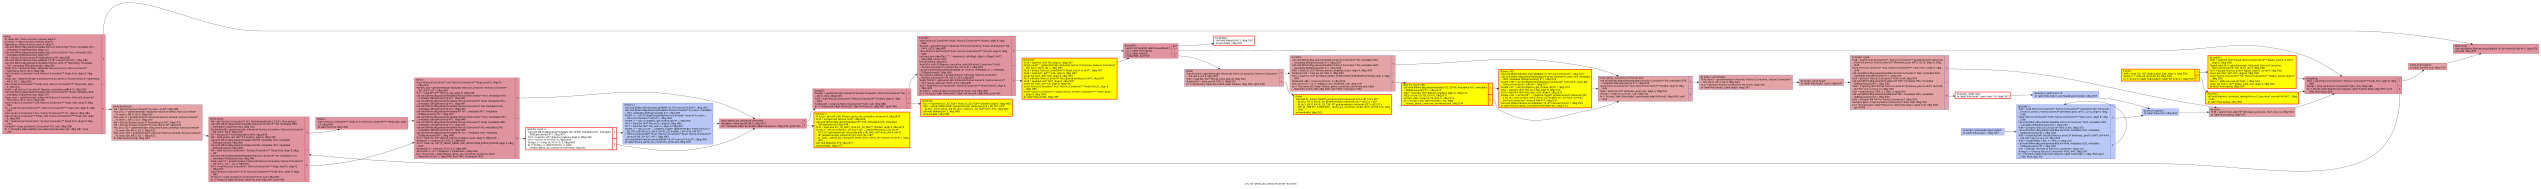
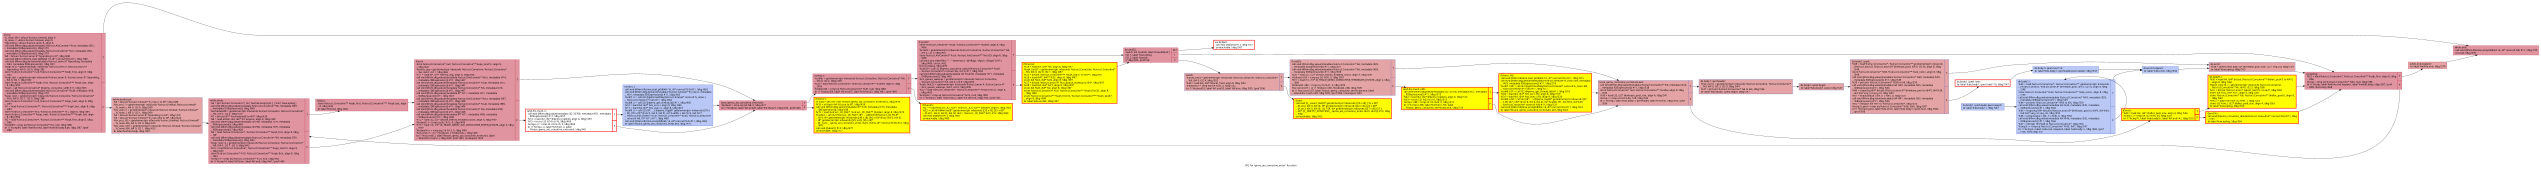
  digraph {
    fontname="Noto Sans"
    label="CFG for 'qemu_aio_coroutine_enter' function"
    rankdir=LR
    node [color="#3d50c3ff" fillcolor="#b70d2870" fontname="Noto Sans" shape=record style=filled]
    edge [fontname="Noto Sans" tailport=s0]
    n1 [color="#b70d28ff" label="{entry:\l  %_now.i.i84 = alloca %struct.timeval, align 8\l  %_now.i.i = alloca %struct.timeval, align 8\l  %pending = alloca %struct.anon.9, align 8\l  call void @llvm.dbg.value(metadata %struct.AioContext* %ctx, metadata !361,\l... metadata !DIExpression()), !dbg !379\l  call void @llvm.dbg.value(metadata %struct.Coroutine* %co, metadata !362,\l... metadata !DIExpression()), !dbg !379\l  %0 = bitcast %struct.anon.9* %pending to i8*, !dbg !380\l  call void @llvm.lifetime.start.p0i8(i64 16, i8* nonnull %0) #11, !dbg !380\l  call void @llvm.dbg.declare(metadata %struct.anon.9* %pending, metadata\l... !363, metadata !DIExpression()), !dbg !381\l  %sqh_first = getelementptr inbounds %struct.anon.9, %struct.anon.9*\l... %pending, i64 0, i32 0, !dbg !382\l  store %struct.Coroutine* null, %struct.Coroutine** %sqh_first, align 8, !dbg\l... !382\l  %sqh_last = getelementptr inbounds %struct.anon.9, %struct.anon.9* %pending,\l... i64 0, i32 1, !dbg !382\l  store %struct.Coroutine** %sqh_first, %struct.Coroutine*** %sqh_last, align\l... 8, !dbg !382\l  %call = call %struct.Coroutine* @qemu_coroutine_self() #11, !dbg !383\l  call void @llvm.dbg.value(metadata %struct.Coroutine* %call, metadata !368,\l... metadata !DIExpression()), !dbg !379\l  %sqe_next = getelementptr inbounds %struct.Coroutine, %struct.Coroutine*\l... %co, i64 0, i32 7, i32 0, !dbg !384\l  store %struct.Coroutine* null, %struct.Coroutine** %sqe_next, align 8, !dbg\l... !384\l  %1 = load %struct.Coroutine**, %struct.Coroutine*** %sqh_last, align 8, !dbg\l... !384\l  store %struct.Coroutine* %co, %struct.Coroutine** %1, align 8, !dbg !384\l  store %struct.Coroutine** %sqe_next, %struct.Coroutine*** %sqh_last, align\l... 8, !dbg !384\l  %2 = load %struct.Coroutine*, %struct.Coroutine** %sqh_first, align 8, !dbg\l... !386\l  %cmp99 = icmp eq %struct.Coroutine* %2, null, !dbg !386\l  br i1 %cmp99, label %while.end, label %while.body.lr.ph, !dbg !387, !prof\l... !388\l|{<s0>T|<s1>F}}"]
    n2 [color="#b70d28ff" label="{while.end:                                        \l  call void @llvm.lifetime.end.p0i8(i64 16, i8* nonnull %0) #11, !dbg !570\l  ret void, !dbg !570\l}"]
    n3 [fillcolor="#c32e3170" label="{while.body.lr.ph:                                 \l  %3 = bitcast %struct.timeval* %_now.i.i to i8*, !dbg !389\l  %tv_sec.i.i = getelementptr inbounds %struct.timeval, %struct.timeval*\l... %_now.i.i, i64 0, i32 0, !dbg !389\l  %tv_usec.i.i = getelementptr inbounds %struct.timeval, %struct.timeval*\l... %_now.i.i, i64 0, i32 1, !dbg !389\l  %4 = bitcast %struct.anon.9* %pending to i64*, !dbg !419\l  %5 = bitcast %struct.timeval* %_now.i.i84 to i8*, !dbg !423\l  %tv_sec.i.i92 = getelementptr inbounds %struct.timeval, %struct.timeval*\l... %_now.i.i84, i64 0, i32 0, !dbg !423\l  %tv_usec.i.i93 = getelementptr inbounds %struct.timeval, %struct.timeval*\l... %_now.i.i84, i64 0, i32 1, !dbg !423\l  br label %while.body, !dbg !387\l}"]
    n4 [color="#b70d28ff" label="{while.body:                                       \l  %6 = phi %struct.Coroutine* [ %2, %while.body.lr.ph ], [ %52, %sw.epilog ]\l  call void @llvm.dbg.value(metadata %struct.Coroutine* %6, metadata !369,\l... metadata !DIExpression()), !dbg !438\l  %scheduled8 = getelementptr inbounds %struct.Coroutine, %struct.Coroutine*\l... %6, i64 0, i32 6, !dbg !439\l  %7 = bitcast i8** %scheduled8 to i64*, !dbg !439\l  %8 = load atomic i64, i64* %7 acquire, align 8, !dbg !439\l  call void @llvm.dbg.value(metadata i64 %8, metadata !374, metadata\l... !DIExpression()), !dbg !440\l  call void @llvm.dbg.value(metadata i64 %8, metadata !373, metadata\l... !DIExpression()), !dbg !438\l  %9 = load %struct.Coroutine*, %struct.Coroutine** %sqh_first, align 8, !dbg\l... !441\l  call void @llvm.dbg.value(metadata %struct.Coroutine* %9, metadata !376,\l... metadata !DIExpression()), !dbg !442\l  %sqe_next12 = getelementptr inbounds %struct.Coroutine, %struct.Coroutine*\l... %9, i64 0, i32 7, i32 0, !dbg !443\l  %10 = load %struct.Coroutine*, %struct.Coroutine** %sqe_next12, align 8,\l... !dbg !443\l  store %struct.Coroutine* %10, %struct.Coroutine** %sqh_first, align 8, !dbg\l... !443\l  %cmp14 = icmp eq %struct.Coroutine* %10, null, !dbg !443\l  br i1 %cmp14, label %if.then, label %if.end, !dbg !441, !prof !445\l|{<s0>T|<s1>F}}"]
    n5 [color="#b70d28ff" label="{if.then:                                          \l  store %struct.Coroutine** %sqh_first, %struct.Coroutine*** %sqh_last, align\l... 8, !dbg !443\l  br label %if.end, !dbg !443\l}"]
    n6 [color="#b70d28ff" label="{if.end:                                           \l  store %struct.Coroutine* null, %struct.Coroutine** %sqe_next12, align 8,\l... !dbg !441\l  %entry_arg = getelementptr inbounds %struct.Coroutine, %struct.Coroutine*\l... %6, i64 0, i32 1, !dbg !446\l  %11 = load i8*, i8** %entry_arg, align 8, !dbg !446\l  call void @llvm.dbg.value(metadata %struct.AioContext* %ctx, metadata !414,\l... metadata !DIExpression()) #11, !dbg !447\l  call void @llvm.dbg.value(metadata %struct.Coroutine* %call, metadata !415,\l... metadata !DIExpression()) #11, !dbg !447\l  call void @llvm.dbg.value(metadata %struct.Coroutine* %6, metadata !416,\l... metadata !DIExpression()) #11, !dbg !447\l  call void @llvm.dbg.value(metadata i8* %11, metadata !417, metadata\l... !DIExpression()) #11, !dbg !447\l  call void @llvm.dbg.value(metadata %struct.AioContext* %ctx, metadata !397,\l... metadata !DIExpression()) #11, !dbg !448\l  call void @llvm.dbg.value(metadata %struct.Coroutine* %call, metadata !398,\l... metadata !DIExpression()) #11, !dbg !448\l  call void @llvm.dbg.value(metadata %struct.Coroutine* %6, metadata !399,\l... metadata !DIExpression()) #11, !dbg !448\l  call void @llvm.dbg.value(metadata i8* %11, metadata !400, metadata\l... !DIExpression()) #11, !dbg !448\l  %12 = load i32, i32* @trace_events_enabled_count, align 4, !dbg !449\l  %tobool.i.i = icmp eq i32 %12, 0, !dbg !449\l  %13 = load i16, i16* @_TRACE_QEMU_AIO_COROUTINE_ENTER_DSTATE, align 2, !dbg\l... !449\l  %tobool4.i.i = icmp eq i16 %13, 0, !dbg !449\l  %or.cond.i.i = or i1 %tobool.i.i, %tobool4.i.i, !dbg !449\l  br i1 %or.cond.i.i, label %trace_qemu_aio_coroutine_enter.exit, label\l... %land.lhs.true5.i.i, !dbg !449, !prof !445, !misexpect !450\l|{<s0>T|<s1>F}}"]
    n7 [color="#b70d28ff" label="{trace_qemu_aio_coroutine_enter.exit:              \l  %tobool = icmp eq i64 %8, 0, !dbg !471\l  br i1 %tobool, label %if.end23, label %if.then21, !dbg !473, !prof !445\l|{<s0>T|<s1>F}}"]
    n8 [color=red label="{land.lhs.true5.i.i:                               \l  call void @llvm.dbg.value(metadata i32 32768, metadata !451, metadata\l... !DIExpression()) #11, !dbg !457\l  %14 = load i32, i32* @qemu_loglevel, align 4, !dbg !459\l  %15 = trunc i32 %14 to i16, !dbg !460\l  %cmp.i.i.i = icmp slt i16 %15, 0, !dbg !460\l  br i1 %cmp.i.i.i, label %if.then.i.i, label\l... %trace_qemu_aio_coroutine_enter.exit, !dbg !461\l|{<s0>T|<s1>F}}" penwidth=3.0 fillcolor="" style=""]
    n9 [color="#b70d28ff" label="{if.end23:                                         \l  %caller = getelementptr inbounds %struct.Coroutine, %struct.Coroutine* %6,\l... i64 0, i32 2, !dbg !478\l  %20 = load %struct.Coroutine*, %struct.Coroutine** %caller, align 8, !dbg\l... !478\l  %tobool24 = icmp eq %struct.Coroutine* %20, null, !dbg !480\l  br i1 %tobool24, label %if.end27, label %if.then25, !dbg !481, !prof !445\l|{<s0>T|<s1>F}}"]
    n10 [color=red fillcolor=yellow label="{if.then21:                                        \l  %.lcssa = phi i64 [ %8, %trace_qemu_aio_coroutine_enter.exit ], !dbg !439\l  %18 = inttoptr i64 %.lcssa to i8*, !dbg !439\l  call void @llvm.dbg.value(metadata i8* %18, metadata !373, metadata\l... !DIExpression()), !dbg !438\l  %19 = load %struct._IO_FILE*, %struct._IO_FILE** @stderr, align 8, !dbg !474\l  %call22 = call i32 (%struct._IO_FILE*, i8*, ...) @fprintf(%struct._IO_FILE*\l... %19, i8* getelementptr inbounds ([46 x i8], [46 x i8]* @.str, i64 0, i64 0),\l... i8* getelementptr inbounds ([25 x i8], [25 x i8]*\l... @__func__.qemu_aio_coroutine_enter, i64 0, i64 0), i8* nonnull %18) #12, !dbg\l... !476\l  call void @abort() #13, !dbg !477\l  unreachable, !dbg !477\l}" penwidth=3.0]
    n11 [fillcolor="#5f7fe870" label="{if.then.i.i:                                      \l  call void @llvm.lifetime.start.p0i8(i64 16, i8* nonnull %3) #11, !dbg !462\l  call void @llvm.dbg.declare(metadata %struct.timeval* %_now.i.i, metadata\l... !401, metadata !DIExpression()) #11, !dbg !463\l  %call7.i.i = call i32 @gettimeofday(%struct.timeval* nonnull %_now.i.i,\l... %struct.timezone* null) #11, !dbg !464\l  %call8.i.i = call i32 @qemu_get_thread_id() #11, !dbg !465\l  %16 = load i64, i64* %tv_sec.i.i, align 8, !dbg !466\l  %17 = load i64, i64* %tv_usec.i.i, align 8, !dbg !467\l  %call9.i.i = call i32 (i8*, ...) @qemu_log(i8* getelementptr inbounds ([70 x\l... i8], [70 x i8]* @.str.5, i64 0, i64 0), i32 %call8.i.i, i64 %16, i64 %17,\l... %struct.AioContext* %ctx, %struct.Coroutine* %call, %struct.Coroutine*\l... nonnull %6, i8* %11) #11, !dbg !468\l  call void @llvm.lifetime.end.p0i8(i64 16, i8* nonnull %3) #11, !dbg !469\l  br label %trace_qemu_aio_coroutine_enter.exit, !dbg !470\l}"]
    n12 [color="#b70d28ff" label="{if.end27:                                         \l  store %struct.Coroutine* %call, %struct.Coroutine** %caller, align 8, !dbg\l... !486\l  %ctx29 = getelementptr inbounds %struct.Coroutine, %struct.Coroutine* %6,\l... i64 0, i32 5, !dbg !487\l  store %struct.AioContext* %ctx, %struct.AioContext** %ctx29, align 8, !dbg\l... !488\l  call void asm sideeffect \"\", \"~\{memory\},~\{dirflag\},~\{fpsr\},~\{flags\}\"() #11,\l... !dbg !489, !srcloc !492\l  fence release, !dbg !493\l  %call30 = call i32 @qemu_coroutine_switch(%struct.Coroutine* %call,\l... %struct.Coroutine* nonnull %6, i32 3) #11, !dbg !494\l  call void @llvm.dbg.value(metadata i32 %call30, metadata !371, metadata\l... !DIExpression()), !dbg !438\l  %co_queue_wakeup = getelementptr inbounds %struct.Coroutine,\l... %struct.Coroutine* %6, i64 0, i32 8, !dbg !495\l  %sqh_first32 = getelementptr inbounds %struct.anon.4, %struct.anon.4*\l... %co_queue_wakeup, i64 0, i32 0, !dbg !495\l  %23 = load %struct.Coroutine*, %struct.Coroutine** %sqh_first32, align 8,\l... !dbg !495\l  %cmp33 = icmp eq %struct.Coroutine* %23, null, !dbg !495\l  br i1 %cmp33, label %do.end52, label %if.then34, !dbg !496, !prof !445\l|{<s0>T|<s1>F}}"]
    n13 [color=red fillcolor=yellow label="{if.then25:                                        \l  %21 = load %struct._IO_FILE*, %struct._IO_FILE** @stderr, align 8, !dbg !482\l  %22 = call i64 @fwrite(i8* getelementptr inbounds ([35 x i8], [35 x i8]*\l... @.str.1, i64 0, i64 0), i64 34, i64 1, %struct._IO_FILE* %21) #12, !dbg !484\l  call void @abort() #13, !dbg !485\l  unreachable, !dbg !485\l}" penwidth=3.0]
    n14 [color="#b70d28ff" label="{do.end52:                                         \l  switch i32 %call30, label %sw.default [\l    i32 1, label %sw.epilog\l    i32 2, label %sw.bb\l  ], !dbg !500, !prof !501\l|{<s0>def|<s1>1|<s2>2}}"]
    n15 [color=red fillcolor=yellow label="{if.then34:                                        \l  %24 = load i64, i64* %4, align 8, !dbg !497\l  %sqh_last37 = getelementptr inbounds %struct.Coroutine, %struct.Coroutine*\l... %6, i64 0, i32 8, i32 1, !dbg !497\l  %25 = bitcast %struct.Coroutine*** %sqh_last37 to i64**, !dbg !497\l  %26 = load i64*, i64** %25, align 8, !dbg !497\l  store i64 %24, i64* %26, align 8, !dbg !497\l  %27 = bitcast %struct.anon.4* %co_queue_wakeup to i64*, !dbg !497\l  %28 = load i64, i64* %27, align 8, !dbg !497\l  store i64 %28, i64* %4, align 8, !dbg !497\l  store %struct.Coroutine* null, %struct.Coroutine** %sqh_first32, align 8,\l... !dbg !498\l  store %struct.Coroutine** %sqh_first32, %struct.Coroutine*** %sqh_last37,\l... align 8, !dbg !498\l  br label %do.end52, !dbg !497\l}" penwidth=3.0]
    n16 [color=red label="{sw.default:                                       \l  call void @abort() #13, !dbg !567\l  unreachable, !dbg !567\l}" penwidth=3.0 fillcolor="" style=""]
    n17 [color="#b70d28ff" label="{sw.epilog:                                        \l  %52 = load %struct.Coroutine*, %struct.Coroutine** %sqh_first, align 8, !dbg\l... !386\l  %cmp = icmp eq %struct.Coroutine* %52, null, !dbg !386\l  br i1 %cmp, label %while.end.loopexit, label %while.body, !dbg !387, !prof\l... !388, !llvm.loop !568\l|{<s0>T|<s1>F}}"]
    n18 [fillcolor="#c32e3170" label="{sw.bb:                                            \l  %locks_held = getelementptr inbounds %struct.Coroutine, %struct.Coroutine*\l... %6, i64 0, i32 4, !dbg !502\l  %29 = load i64, i64* %locks_held, align 8, !dbg !502\l  %tobool53 = icmp eq i64 %29, 0, !dbg !502\l  br i1 %tobool53, label %if.end55, label %if.else, !dbg !505, !prof !506\l|{<s0>T|<s1>F}}"]
    n19 [color="#b70d28ff" fillcolor="#c32e3170" label="{while.end.loopexit:                               \l  br label %while.end, !dbg !570\l}"]
    n20 [fillcolor="#c32e3170" label="{if.end55:                                         \l  call void @llvm.dbg.value(metadata %struct.Coroutine* %6, metadata !435,\l... metadata !DIExpression()) #11, !dbg !507\l  call void @llvm.dbg.value(metadata %struct.Coroutine* %6, metadata !428,\l... metadata !DIExpression()) #11, !dbg !508\l  %30 = load i32, i32* @trace_events_enabled_count, align 4, !dbg !509\l  %tobool.i.i85 = icmp eq i32 %30, 0, !dbg !509\l  %31 = load i16, i16* @_TRACE_QEMU_COROUTINE_TERMINATE_DSTATE, align 2, !dbg\l... !509\l  %tobool4.i.i86 = icmp eq i16 %31, 0, !dbg !509\l  %or.cond.i.i87 = or i1 %tobool.i.i85, %tobool4.i.i86, !dbg !509\l  br i1 %or.cond.i.i87, label %trace_qemu_coroutine_terminate.exit, label\l... %land.lhs.true5.i.i89, !dbg !509, !prof !506, !misexpect !450\l|{<s0>T|<s1>F}}"]
    n21 [color=red fillcolor=yellow label="{if.else:                                          \l  call void @__assert_fail(i8* getelementptr inbounds ([16 x i8], [16 x i8]*\l... @.str.2, i64 0, i64 0), i8* getelementptr inbounds ([22 x i8], [22 x i8]*\l... @.str.3, i64 0, i64 0), i32 158, i8* getelementptr inbounds ([57 x i8], [57 x\l... i8]* @__PRETTY_FUNCTION__.qemu_aio_coroutine_enter, i64 0, i64 0)) #13, !dbg\l... !502\l  unreachable, !dbg !502\l}" penwidth=3.0]
    n22 [fillcolor="#c32e3170" label="{trace_qemu_coroutine_terminate.exit:              \l  call void @llvm.dbg.value(metadata %struct.Coroutine* %6, metadata !524,\l... metadata !DIExpression()) #11, !dbg !538\l  store %struct.Coroutine* null, %struct.Coroutine** %caller, align 8, !dbg\l... !540\l  %36 = load i32, i32* @release_pool_size, align 4, !dbg !541\l  %cmp.i = icmp ult i32 %36, 128, !dbg !542\l  br i1 %cmp.i, label %do.body1.i.preheader, label %if.end.i, !dbg !543, !prof\l... !506\l|{<s0>T|<s1>F}}"]
    n23 [color=red fillcolor=yellow label="{land.lhs.true5.i.i89:                             \l  call void @llvm.dbg.value(metadata i32 32768, metadata !451, metadata\l... !DIExpression()) #11, !dbg !510\l  %32 = load i32, i32* @qemu_loglevel, align 4, !dbg !512\l  %33 = trunc i32 %32 to i16, !dbg !513\l  %cmp.i.i.i88 = icmp slt i16 %33, 0, !dbg !513\l  br i1 %cmp.i.i.i88, label %if.then.i.i95, label\l... %trace_qemu_coroutine_terminate.exit, !dbg !514\l|{<s0>T|<s1>F}}" penwidth=3.0]
    n24 [fillcolor="#c32e3170" label="{do.body1.i.preheader:                             \l  %sle_next.i = getelementptr inbounds %struct.Coroutine, %struct.Coroutine*\l... %6, i64 0, i32 3, i32 0, !dbg !544\l  %37 = ptrtoint %struct.Coroutine* %6 to i64, !dbg !546\l  br label %do.body1.i.peel.begin, !dbg !547\l}"]
    n25 [color=red fillcolor=yellow label="{if.end.i:                                         \l  %49 = load i32, i32* @alloc_pool_size, align 4, !dbg !556\l  %cmp7.i = icmp ult i32 %49, 64, !dbg !558\l  br i1 %cmp7.i, label %do.body9.i, label %if.end14.i, !dbg !559\l|{<s0>T|<s1>F}}" penwidth=3.0]
    n26 [color=red fillcolor=yellow label="{if.then.i.i95:                                    \l  call void @llvm.lifetime.start.p0i8(i64 16, i8* nonnull %5) #11, !dbg !515\l  call void @llvm.dbg.declare(metadata %struct.timeval* %_now.i.i84, metadata\l... !429, metadata !DIExpression()) #11, !dbg !516\l  %call7.i.i90 = call i32 @gettimeofday(%struct.timeval* nonnull %_now.i.i84,\l... %struct.timezone* null) #11, !dbg !517\l  %call8.i.i91 = call i32 @qemu_get_thread_id() #11, !dbg !518\l  %34 = load i64, i64* %tv_sec.i.i92, align 8, !dbg !519\l  %35 = load i64, i64* %tv_usec.i.i93, align 8, !dbg !520\l  %call9.i.i94 = call i32 (i8*, ...) @qemu_log(i8* getelementptr inbounds ([47\l... x i8], [47 x i8]* @.str.6, i64 0, i64 0), i32 %call8.i.i91, i64 %34, i64 %35,\l... %struct.Coroutine* nonnull %6) #11, !dbg !521\l  call void @llvm.lifetime.end.p0i8(i64 16, i8* nonnull %5) #11, !dbg !522\l  br label %trace_qemu_coroutine_terminate.exit, !dbg !523\l}" penwidth=3.0]
    n27 [fillcolor="#c32e3170" label="{do.body1.i.peel.begin:                            \l  br label %do.body1.i.peel, !dbg !547\l}"]
    n28 [color=red fillcolor=yellow label="{do.body9.i:                                       \l  %50 = load i64, i64* bitcast (%struct.Coroutine** @alloc_pool.0 to i64*),\l... align 8, !dbg !560\l  %pool_next10.i = getelementptr inbounds %struct.Coroutine,\l... %struct.Coroutine* %6, i64 0, i32 3, !dbg !560\l  %51 = bitcast %struct.anon* %pool_next10.i to i64*, !dbg !560\l  store i64 %50, i64* %51, align 8, !dbg !560\l  store %struct.Coroutine* %6, %struct.Coroutine** @alloc_pool.0, align 8,\l... !dbg !560\l  %inc.i = add nuw nsw i32 %49, 1, !dbg !563\l  store i32 %inc.i, i32* @alloc_pool_size, align 4, !dbg !563\l  br label %sw.epilog, !dbg !564\l}" penwidth=3.0]
    n29 [color=red fillcolor=yellow label="{if.end14.i:                                       \l  call void @qemu_coroutine_delete(%struct.Coroutine* nonnull %6) #11, !dbg\l... !565\l  br label %sw.epilog, !dbg !566\l}" penwidth=3.0]
    n30 [fillcolor="#c32e3170" label="{do.body1.i.peel:                                  \l  %38 = load %struct.Coroutine*, %struct.Coroutine** getelementptr inbounds\l... (%struct.anon.8, %struct.anon.8* @release_pool, i64 0, i32 0), align 8, !dbg\l... !548\l  store %struct.Coroutine* %38, %struct.Coroutine** %sle_next.i, align 8, !dbg\l... !548\l  call void @llvm.dbg.value(metadata %struct.Coroutine* %38, metadata !529,\l... metadata !DIExpression()) #11, !dbg !549\l  %39 = ptrtoint %struct.Coroutine* %38 to i64, !dbg !550\l  call void @llvm.dbg.value(metadata i64 %39, metadata !535, metadata\l... !DIExpression()) #11, !dbg !546\l  %40 = cmpxchg i64* bitcast (%struct.anon.8* @release_pool to i64*), i64 %39,\l... i64 %37 seq_cst seq_cst, !dbg !550\l  %41 = extractvalue \{ i64, i1 \} %40, 0, !dbg !550\l  call void @llvm.dbg.value(metadata i64 %41, metadata !535, metadata\l... !DIExpression()) #11, !dbg !546\l  %42 = inttoptr i64 %41 to %struct.Coroutine*, !dbg !550\l  %cmp3.i.peel = icmp eq %struct.Coroutine* %38, %42, !dbg !547\l  br i1 %cmp3.i.peel, label %do.end.i, label %do.body1.i.peel.next, !dbg !548,\l... !prof !506\l|{<s0>T|<s1>F}}"]
    n31 [fillcolor="#c32e3170" label="{do.end.i:                                         \l  %48 = atomicrmw add i32* @release_pool_size, i32 1 seq_cst, !dbg !554\l  br label %sw.epilog, !dbg !555\l}"]
    n32 [color=red label="{do.body1.i.peel.next:                             \l  br label %do.body1.i.peel.next116, !dbg !547\l}" penwidth=3.0 fillcolor="" style=""]
    n33 [fillcolor="#6282ea70" label="{do.body1.i.peel.next116:                          \l  br label %do.body1.i.preheader.peel.newph, !dbg !547\l}"]
    n34 [fillcolor="#6282ea70" label="{do.end.i.loopexit:                                \l  br label %do.end.i, !dbg !554\l}"]
    n35 [fillcolor="#6282ea70" label="{do.body1.i.preheader.peel.newph:                  \l  br label %do.body1.i, !dbg !547\l}"]
    n36 [fillcolor="#6282ea70" label="{do.body1.i:                                       \l  %43 = load %struct.Coroutine*, %struct.Coroutine** getelementptr inbounds\l... (%struct.anon.8, %struct.anon.8* @release_pool, i64 0, i32 0), align 8, !dbg\l... !548\l  store %struct.Coroutine* %43, %struct.Coroutine** %sle_next.i, align 8, !dbg\l... !548\l  call void @llvm.dbg.value(metadata %struct.Coroutine* %43, metadata !529,\l... metadata !DIExpression()) #11, !dbg !549\l  %44 = ptrtoint %struct.Coroutine* %43 to i64, !dbg !550\l  call void @llvm.dbg.value(metadata i64 %44, metadata !535, metadata\l... !DIExpression()) #11, !dbg !546\l  %45 = cmpxchg i64* bitcast (%struct.anon.8* @release_pool to i64*), i64 %44,\l... i64 %37 seq_cst seq_cst, !dbg !550\l  %46 = extractvalue \{ i64, i1 \} %45, 0, !dbg !550\l  call void @llvm.dbg.value(metadata i64 %46, metadata !535, metadata\l... !DIExpression()) #11, !dbg !546\l  %47 = inttoptr i64 %46 to %struct.Coroutine*, !dbg !550\l  %cmp3.i = icmp eq %struct.Coroutine* %43, %47, !dbg !547\l  br i1 %cmp3.i, label %do.end.i.loopexit, label %do.body1.i, !dbg !548, !prof\l... !506, !llvm.loop !551\l|{<s0>T|<s1>F}}"]
    n1 -> n2
    n1 -> n3 [tailport=s1]
    n3 -> n4
    n4 -> n5
    n4 -> n6 [tailport=s1]
    n5 -> n6
    n6 -> n7
    n6 -> n8 [tailport=s1]
    n7 -> n9
    n7 -> n10 [tailport=s1]
    n8 -> n7 [tailport=s1]
    n8 -> n11
    n9 -> n12
    n9 -> n13 [tailport=s1]
    n11 -> n7
    n12 -> n14
    n12 -> n15 [tailport=s1]
    n14 -> n16
    n14 -> n17 [tailport=s1]
    n14 -> n18 [tailport=s2]
    n15 -> n14
    n17 -> n4 [tailport=s1]
    n17 -> n19
    n18 -> n20
    n18 -> n21 [tailport=s1]
    n19 -> n2
    n20 -> n22
    n20 -> n23 [tailport=s1]
    n22 -> n24
+   n22 -> n25 [tailport=s1]
    n23 -> n22 [tailport=s1]
    n23 -> n26
    n24 -> n27
    n25 -> n28
    n25 -> n29 [tailport=s1]
    n26 -> n22
    n27 -> n30
    n28 -> n17
    n29 -> n17
    n30 -> n31
    n30 -> n32 [tailport=s1]
    n31 -> n17
    n32 -> n33
    n33 -> n34
    n34 -> n31
    n35 -> n36
    n36 -> n34
    n36 -> n36 [tailport=s1]
  }
